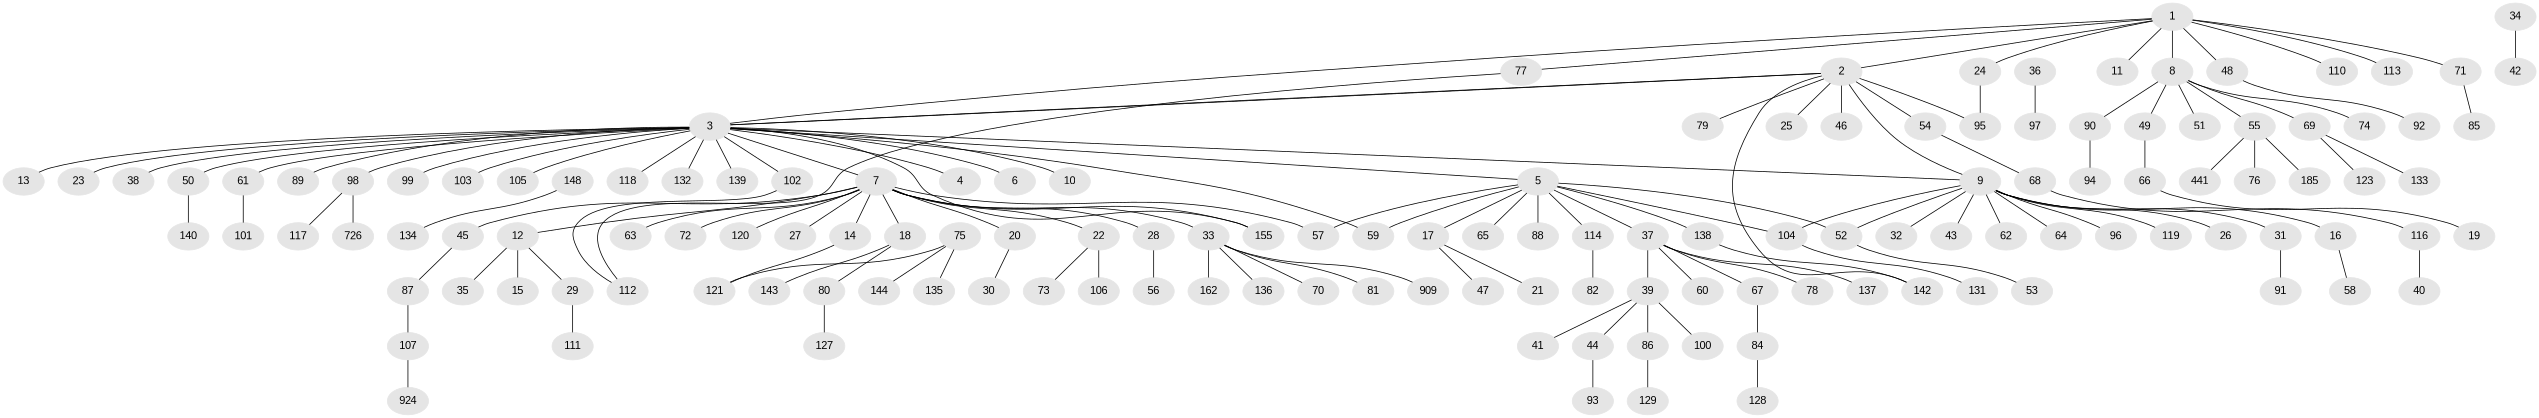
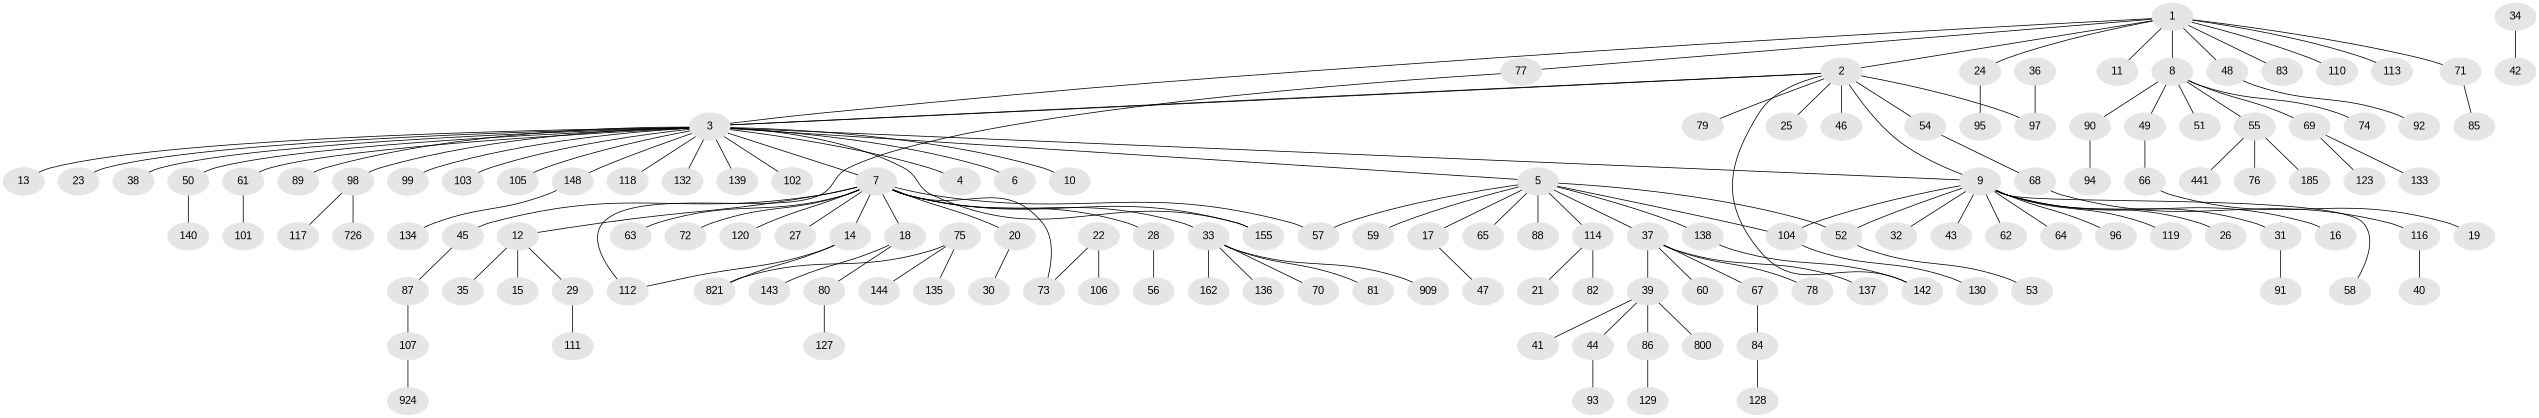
  graph {
    fontname="Liberation Sans"
    node [color=gray90 fontname="Liberation Sans" style=filled]
    edge [fontname="Liberation Sans"]
    1
    2
    3
    8
    11
    24
    48
    71
    77
+   83
    110
    113
    9
    25
    46
    54
    79
    97
    142
    4
    5
    6
    7
    10
    13
    23
    38
    50
    61
    89
    98
    99
    102
    103
    105
    n36 [label=148]
    118
    n38 [label=155]
    132
    139
    49
    51
    55
    69
    74
    90
    95
    92
    85
    112
    52
    104
    16
    26
    31
    32
    43
    58
    62
    64
    96
    119
    68
    17
    37
    57
    59
    65
    88
    114
    138
    27
    12
    14
    18
    20
    22
    28
    33
    45
    63
    72
    120
    140
    101
    117
    n87 [label=726]
    134
    21
    47
    39
    60
    67
    78
    137
    53
-   131
+   131 [label=130]
    82
    15
    29
    35
-   121
+   121 [label=821]
    80
    143
    30
    73
    106
    56
    70
    81
    n111 [label=909]
    n112 [label=162]
    136
    36
    87
    75
    135
    144
    66
    76
    n121 [label=185]
    n122 [label=441]
    123
    133
    94
    91
    34
    42
    111
    127
    41
    44
    86
-   100
+   100 [label=800]
    84
    93
    129
    107
    19
    116
    128
    40
    n143 [label=924]
    1 -- 2
    1 -- 3
    1 -- 8
    1 -- 11
    1 -- 24
    1 -- 48
    1 -- 71
    1 -- 77
+   1 -- 83
    1 -- 110
    1 -- 113
    2 -- 3
    2 -- 3
    2 -- 9
    2 -- 25
    2 -- 46
    2 -- 54
    2 -- 79
-   2 -- 95
+   2 -- 97
    2 -- 142
    3 -- 9
    3 -- 4
    3 -- 5
    3 -- 6
    3 -- 7
    3 -- 10
    3 -- 13
    3 -- 23
    3 -- 38
    3 -- 50
    3 -- 61
    3 -- 89
    3 -- 98
    3 -- 99
    3 -- 102
    3 -- 103
    3 -- 105
-   3 -- 59
+   3 -- n36
    3 -- 118
    3 -- n38
    3 -- 132
    3 -- 139
    8 -- 49
    8 -- 51
    8 -- 55
    8 -- 69
    8 -- 74
    8 -- 90
    24 -- 95
    48 -- 92
    71 -- 85
    77 -- 112
    9 -- 52
    9 -- 104
    9 -- 16
    9 -- 26
    9 -- 31
    9 -- 32
    9 -- 43
-   16 -- 58
+   9 -- 58
    9 -- 62
    9 -- 64
    9 -- 96
    9 -- 119
    54 -- 68
    5 -- 52
    5 -- 104
    5 -- 17
    5 -- 37
    5 -- 57
    5 -- 59
    5 -- 65
    5 -- 88
    5 -- 114
    5 -- 138
    7 -- n38
    7 -- 57
    7 -- 27
    7 -- 12
    7 -- 14
    7 -- 18
    7 -- 20
-   7 -- 22
+   7 -- 73
    7 -- 28
    7 -- 33
    7 -- 45
    7 -- 63
    7 -- 72
    7 -- 120
    50 -- 140
    61 -- 101
    98 -- 117
    98 -- n87
    n36 -- 134
    49 -- 66
    55 -- 76
    55 -- n121
    55 -- n122
    69 -- 123
    69 -- 133
    90 -- 94
    52 -- 53
    104 -- 131
    31 -- 91
    68 -- 116
-   17 -- 21
+   114 -- 21
    17 -- 47
    37 -- 39
    37 -- 60
    37 -- 67
    37 -- 78
    37 -- 137
    114 -- 82
    138 -- 142
    12 -- 15
    12 -- 29
    12 -- 35
-   102 -- 112
+   14 -- 112
    14 -- 121
    18 -- 80
    18 -- 143
    20 -- 30
    22 -- 73
    22 -- 106
    28 -- 56
    33 -- 70
    33 -- 81
    33 -- n111
    33 -- n112
    33 -- 136
    45 -- 87
    39 -- 41
    39 -- 44
    39 -- 86
    39 -- 100
    67 -- 84
    29 -- 111
    80 -- 127
    36 -- 97
    87 -- 107
    75 -- 121
    75 -- 135
    75 -- 144
    66 -- 19
    34 -- 42
    44 -- 93
    86 -- 129
    84 -- 128
    107 -- n143
    116 -- 40
  }
